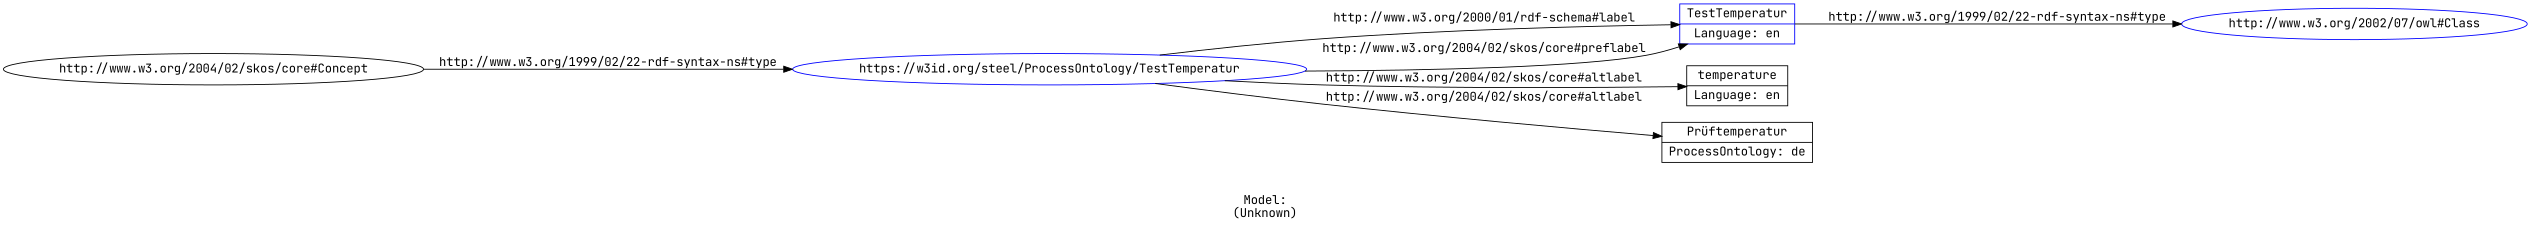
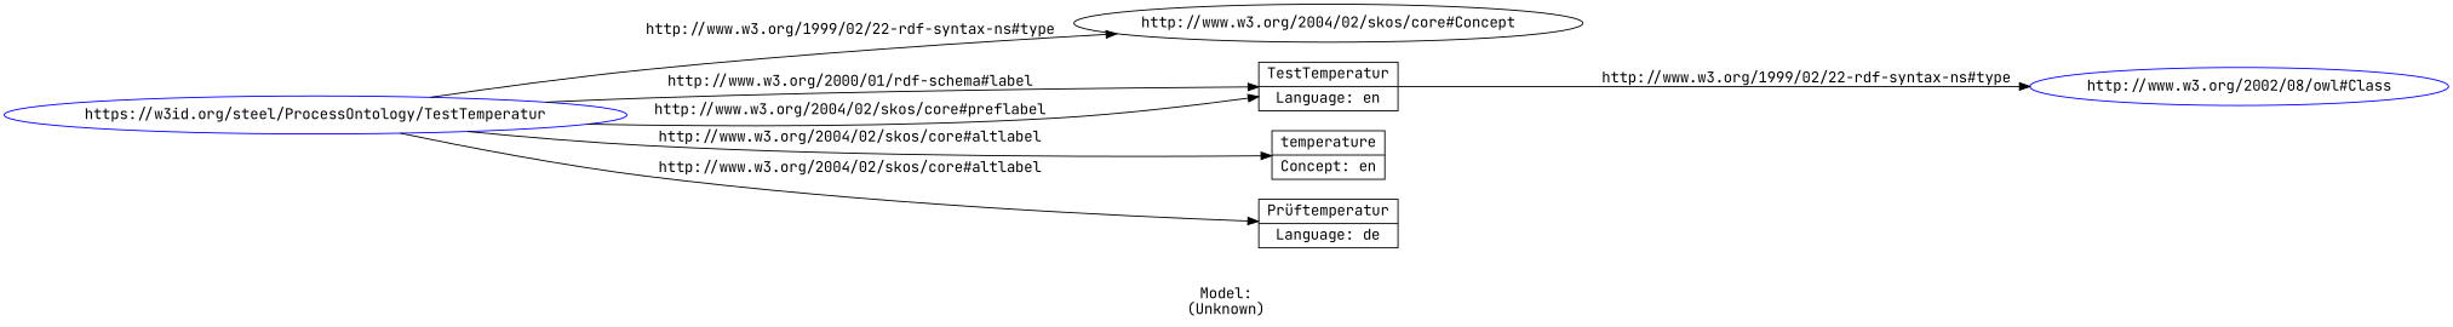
  digraph {
    fontname="JetBrains Mono"
    label="\n\nModel:\n(Unknown)"
    rankdir=LR
    node [fontname="JetBrains Mono" shape=ellipse]
    edge [fontname="JetBrains Mono"]
    n1 [color=blue label="https://w3id.org/steel/ProcessOntology/TestTemperatur"]
    n2 [color=black label="http://www.w3.org/2004/02/skos/core#Concept"]
-   n3 [label="TestTemperatur|Language: en" shape=record color=blue]
-   n4 [label="temperature|Language: en" shape=record]
-   n5 [label="Prüftemperatur|ProcessOntology: de" shape=record]
-   n6 [color=blue label="http://www.w3.org/2002/07/owl#Class"]
-   n2 -> n1 [label="http://www.w3.org/1999/02/22-rdf-syntax-ns#type"]
+   n3 [label="TestTemperatur|Language: en" shape=record]
+   n4 [label="temperature|Concept: en" shape=record]
+   n5 [label="Prüftemperatur|Language: de" shape=record]
+   n6 [color=blue label="http://www.w3.org/2002/08/owl#Class"]
+   n1 -> n2 [label="http://www.w3.org/1999/02/22-rdf-syntax-ns#type"]
    n1 -> n3 [label="http://www.w3.org/2000/01/rdf-schema#label"]
    n1 -> n3 [label="http://www.w3.org/2004/02/skos/core#preflabel"]
    n1 -> n4 [label="http://www.w3.org/2004/02/skos/core#altlabel"]
    n1 -> n5 [label="http://www.w3.org/2004/02/skos/core#altlabel"]
    n3 -> n6 [label="http://www.w3.org/1999/02/22-rdf-syntax-ns#type"]
  }
